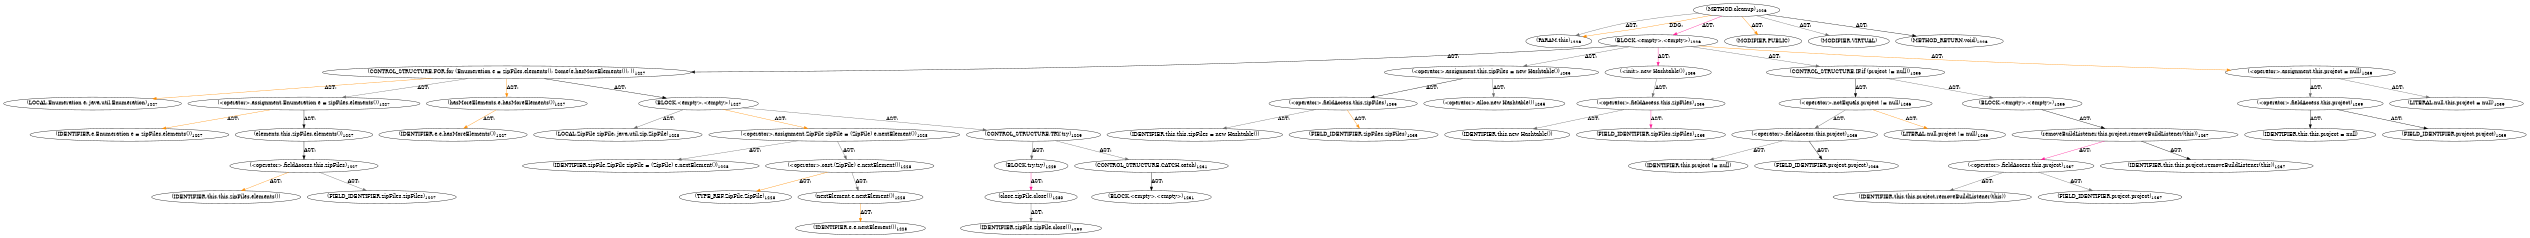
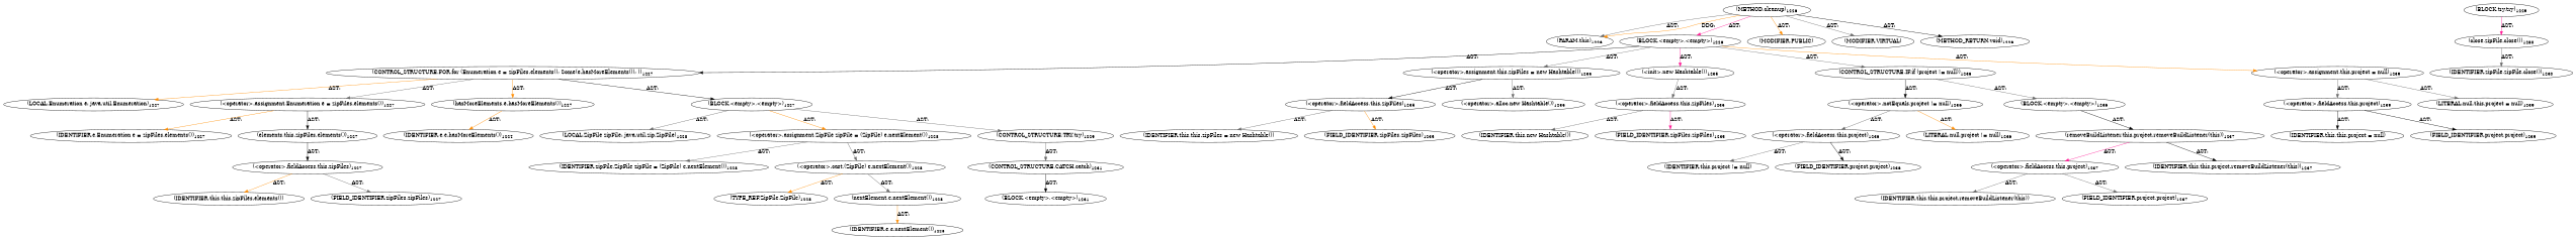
  digraph {
    edge [color=gray40]
    n1 [label=<(METHOD,cleanup)<SUB>1226</SUB>>]
    n2 [label=<(PARAM,this)<SUB>1226</SUB>>]
    n3 [label=<(BLOCK,&lt;empty&gt;,&lt;empty&gt;)<SUB>1226</SUB>>]
    n4 [label=<(MODIFIER,PUBLIC)>]
    n5 [label=<(MODIFIER,VIRTUAL)>]
    n6 [label=<(METHOD_RETURN,void)<SUB>1226</SUB>>]
    n7 [label=<(CONTROL_STRUCTURE,FOR,for (Enumeration e = zipFiles.elements(); Some(e.hasMoreElements()); ))<SUB>1227</SUB>>]
    n8 [label=<(&lt;operator&gt;.assignment,this.zipFiles = new Hashtable())<SUB>1235</SUB>>]
    n9 [label=<(&lt;init&gt;,new Hashtable())<SUB>1235</SUB>>]
    n10 [label=<(CONTROL_STRUCTURE,IF,if (project != null))<SUB>1236</SUB>>]
    n11 [label=<(&lt;operator&gt;.assignment,this.project = null)<SUB>1239</SUB>>]
    n12 [label=<(LOCAL,Enumeration e: java.util.Enumeration)<SUB>1227</SUB>>]
    n13 [label=<(&lt;operator&gt;.assignment,Enumeration e = zipFiles.elements())<SUB>1227</SUB>>]
    n14 [label=<(hasMoreElements,e.hasMoreElements())<SUB>1227</SUB>>]
    n15 [label=<(BLOCK,&lt;empty&gt;,&lt;empty&gt;)<SUB>1227</SUB>>]
    n16 [label=<(&lt;operator&gt;.fieldAccess,this.zipFiles)<SUB>1235</SUB>>]
    n17 [label=<(&lt;operator&gt;.alloc,new Hashtable())<SUB>1235</SUB>>]
    n18 [label=<(&lt;operator&gt;.fieldAccess,this.zipFiles)<SUB>1235</SUB>>]
    n19 [label=<(&lt;operator&gt;.notEquals,project != null)<SUB>1236</SUB>>]
    n20 [label=<(BLOCK,&lt;empty&gt;,&lt;empty&gt;)<SUB>1236</SUB>>]
    n21 [label=<(&lt;operator&gt;.fieldAccess,this.project)<SUB>1239</SUB>>]
    n22 [label=<(LITERAL,null,this.project = null)<SUB>1239</SUB>>]
    n23 [label=<(IDENTIFIER,e,Enumeration e = zipFiles.elements())<SUB>1227</SUB>>]
    n24 [label=<(elements,this.zipFiles.elements())<SUB>1227</SUB>>]
-   n25 [label=<(IDENTIFIER,e,e.hasMoreElements())<SUB>1227</SUB>>]
+   n25 [label=<(IDENTIFIER,e,e.hasMoreElements())<SUB>1224</SUB>>]
    n26 [label=<(LOCAL,ZipFile zipFile: java.util.zip.ZipFile)<SUB>1228</SUB>>]
    n27 [label=<(&lt;operator&gt;.assignment,ZipFile zipFile = (ZipFile) e.nextElement())<SUB>1228</SUB>>]
    n28 [label=<(CONTROL_STRUCTURE,TRY,try)<SUB>1229</SUB>>]
    n29 [label=<(&lt;operator&gt;.fieldAccess,this.zipFiles)<SUB>1227</SUB>>]
    n30 [label=<(IDENTIFIER,this,this.zipFiles.elements())>]
    n31 [label=<(FIELD_IDENTIFIER,zipFiles,zipFiles)<SUB>1227</SUB>>]
    n32 [label=<(IDENTIFIER,zipFile,ZipFile zipFile = (ZipFile) e.nextElement())<SUB>1228</SUB>>]
    n33 [label=<(&lt;operator&gt;.cast,(ZipFile) e.nextElement())<SUB>1228</SUB>>]
    n34 [label=<(BLOCK,try,try)<SUB>1229</SUB>>]
    n35 [label=<(CONTROL_STRUCTURE,CATCH,catch)<SUB>1231</SUB>>]
    n36 [label=<(TYPE_REF,ZipFile,ZipFile)<SUB>1228</SUB>>]
    n37 [label=<(nextElement,e.nextElement())<SUB>1228</SUB>>]
    n38 [label=<(IDENTIFIER,e,e.nextElement())<SUB>1228</SUB>>]
    n39 [label=<(close,zipFile.close())<SUB>1280</SUB>>]
    n40 [label=<(BLOCK,&lt;empty&gt;,&lt;empty&gt;)<SUB>1231</SUB>>]
    n41 [label=<(IDENTIFIER,zipFile,zipFile.close())<SUB>1230</SUB>>]
    n42 [label=<(IDENTIFIER,this,this.zipFiles = new Hashtable())>]
    n43 [label=<(FIELD_IDENTIFIER,zipFiles,zipFiles)<SUB>1235</SUB>>]
    n44 [label=<(IDENTIFIER,this,new Hashtable())>]
    n45 [label=<(FIELD_IDENTIFIER,zipFiles,zipFiles)<SUB>1235</SUB>>]
    n46 [label=<(&lt;operator&gt;.fieldAccess,this.project)<SUB>1236</SUB>>]
    n47 [label=<(LITERAL,null,project != null)<SUB>1236</SUB>>]
    n48 [label=<(removeBuildListener,this.project.removeBuildListener(this))<SUB>1237</SUB>>]
    n49 [label=<(IDENTIFIER,this,project != null)>]
    n50 [label=<(FIELD_IDENTIFIER,project,project)<SUB>1236</SUB>>]
    n51 [label=<(&lt;operator&gt;.fieldAccess,this.project)<SUB>1237</SUB>>]
    n52 [label=<(IDENTIFIER,this,this.project.removeBuildListener(this))<SUB>1237</SUB>>]
    n53 [label=<(IDENTIFIER,this,this.project.removeBuildListener(this))>]
    n54 [label=<(FIELD_IDENTIFIER,project,project)<SUB>1237</SUB>>]
    n55 [label=<(IDENTIFIER,this,this.project = null)>]
    n56 [label=<(FIELD_IDENTIFIER,project,project)<SUB>1239</SUB>>]
    n1 -> n2 [label="AST: "]
    n1 -> n2 [color=darkorange label="DDG: "]
    n1 -> n3 [color=deeppink label="AST: "]
    n1 -> n4 [color=darkorange label="AST: "]
    n1 -> n5 [label="AST: "]
    n1 -> n6 [color=black label="AST: "]
    n3 -> n7 [color=black label="AST: "]
    n3 -> n8 [label="AST: "]
    n3 -> n9 [color=deeppink label="AST: "]
    n3 -> n10 [label="AST: "]
    n3 -> n11 [color=darkorange label="AST: "]
    n7 -> n12 [color=darkorange label="AST: "]
    n7 -> n13 [label="AST: "]
    n7 -> n14 [color=darkorange label="AST: "]
    n7 -> n15 [color=black label="AST: "]
    n8 -> n16 [color=black label="AST: "]
    n8 -> n17 [label="AST: "]
    n9 -> n18 [label="AST: "]
    n10 -> n19 [color=black label="AST: "]
    n10 -> n20 [label="AST: "]
    n11 -> n21 [label="AST: "]
    n11 -> n22 [label="AST: "]
    n13 -> n23 [color=darkorange label="AST: "]
    n13 -> n24 [color=black label="AST: "]
    n14 -> n25 [color=darkorange label="AST: "]
    n15 -> n26 [label="AST: "]
    n15 -> n27 [color=darkorange label="AST: "]
    n15 -> n28 [label="AST: "]
    n16 -> n42 [label="AST: "]
    n16 -> n43 [color=darkorange label="AST: "]
    n18 -> n44 [label="AST: "]
    n18 -> n45 [color=deeppink label="AST: "]
    n19 -> n46 [label="AST: "]
    n19 -> n47 [color=darkorange label="AST: "]
    n20 -> n48 [color=black label="AST: "]
    n21 -> n55 [color=black label="AST: "]
    n21 -> n56 [color=black label="AST: "]
    n24 -> n29 [color=black label="AST: "]
    n27 -> n32 [label="AST: "]
    n27 -> n33 [label="AST: "]
-   n28 -> n34 [label="AST: "]
    n28 -> n35 [label="AST: "]
    n29 -> n30 [color=darkorange label="AST: "]
    n29 -> n31 [label="AST: "]
    n33 -> n36 [color=darkorange label="AST: "]
    n33 -> n37 [label="AST: "]
    n34 -> n39 [color=deeppink label="AST: "]
    n35 -> n40 [color=black label="AST: "]
    n37 -> n38 [color=darkorange label="AST: "]
    n39 -> n41 [label="AST: "]
    n46 -> n49 [label="AST: "]
    n46 -> n50 [color=black label="AST: "]
    n48 -> n51 [color=deeppink label="AST: "]
    n48 -> n52 [color=black label="AST: "]
    n51 -> n53 [label="AST: "]
    n51 -> n54 [label="AST: "]
  }
